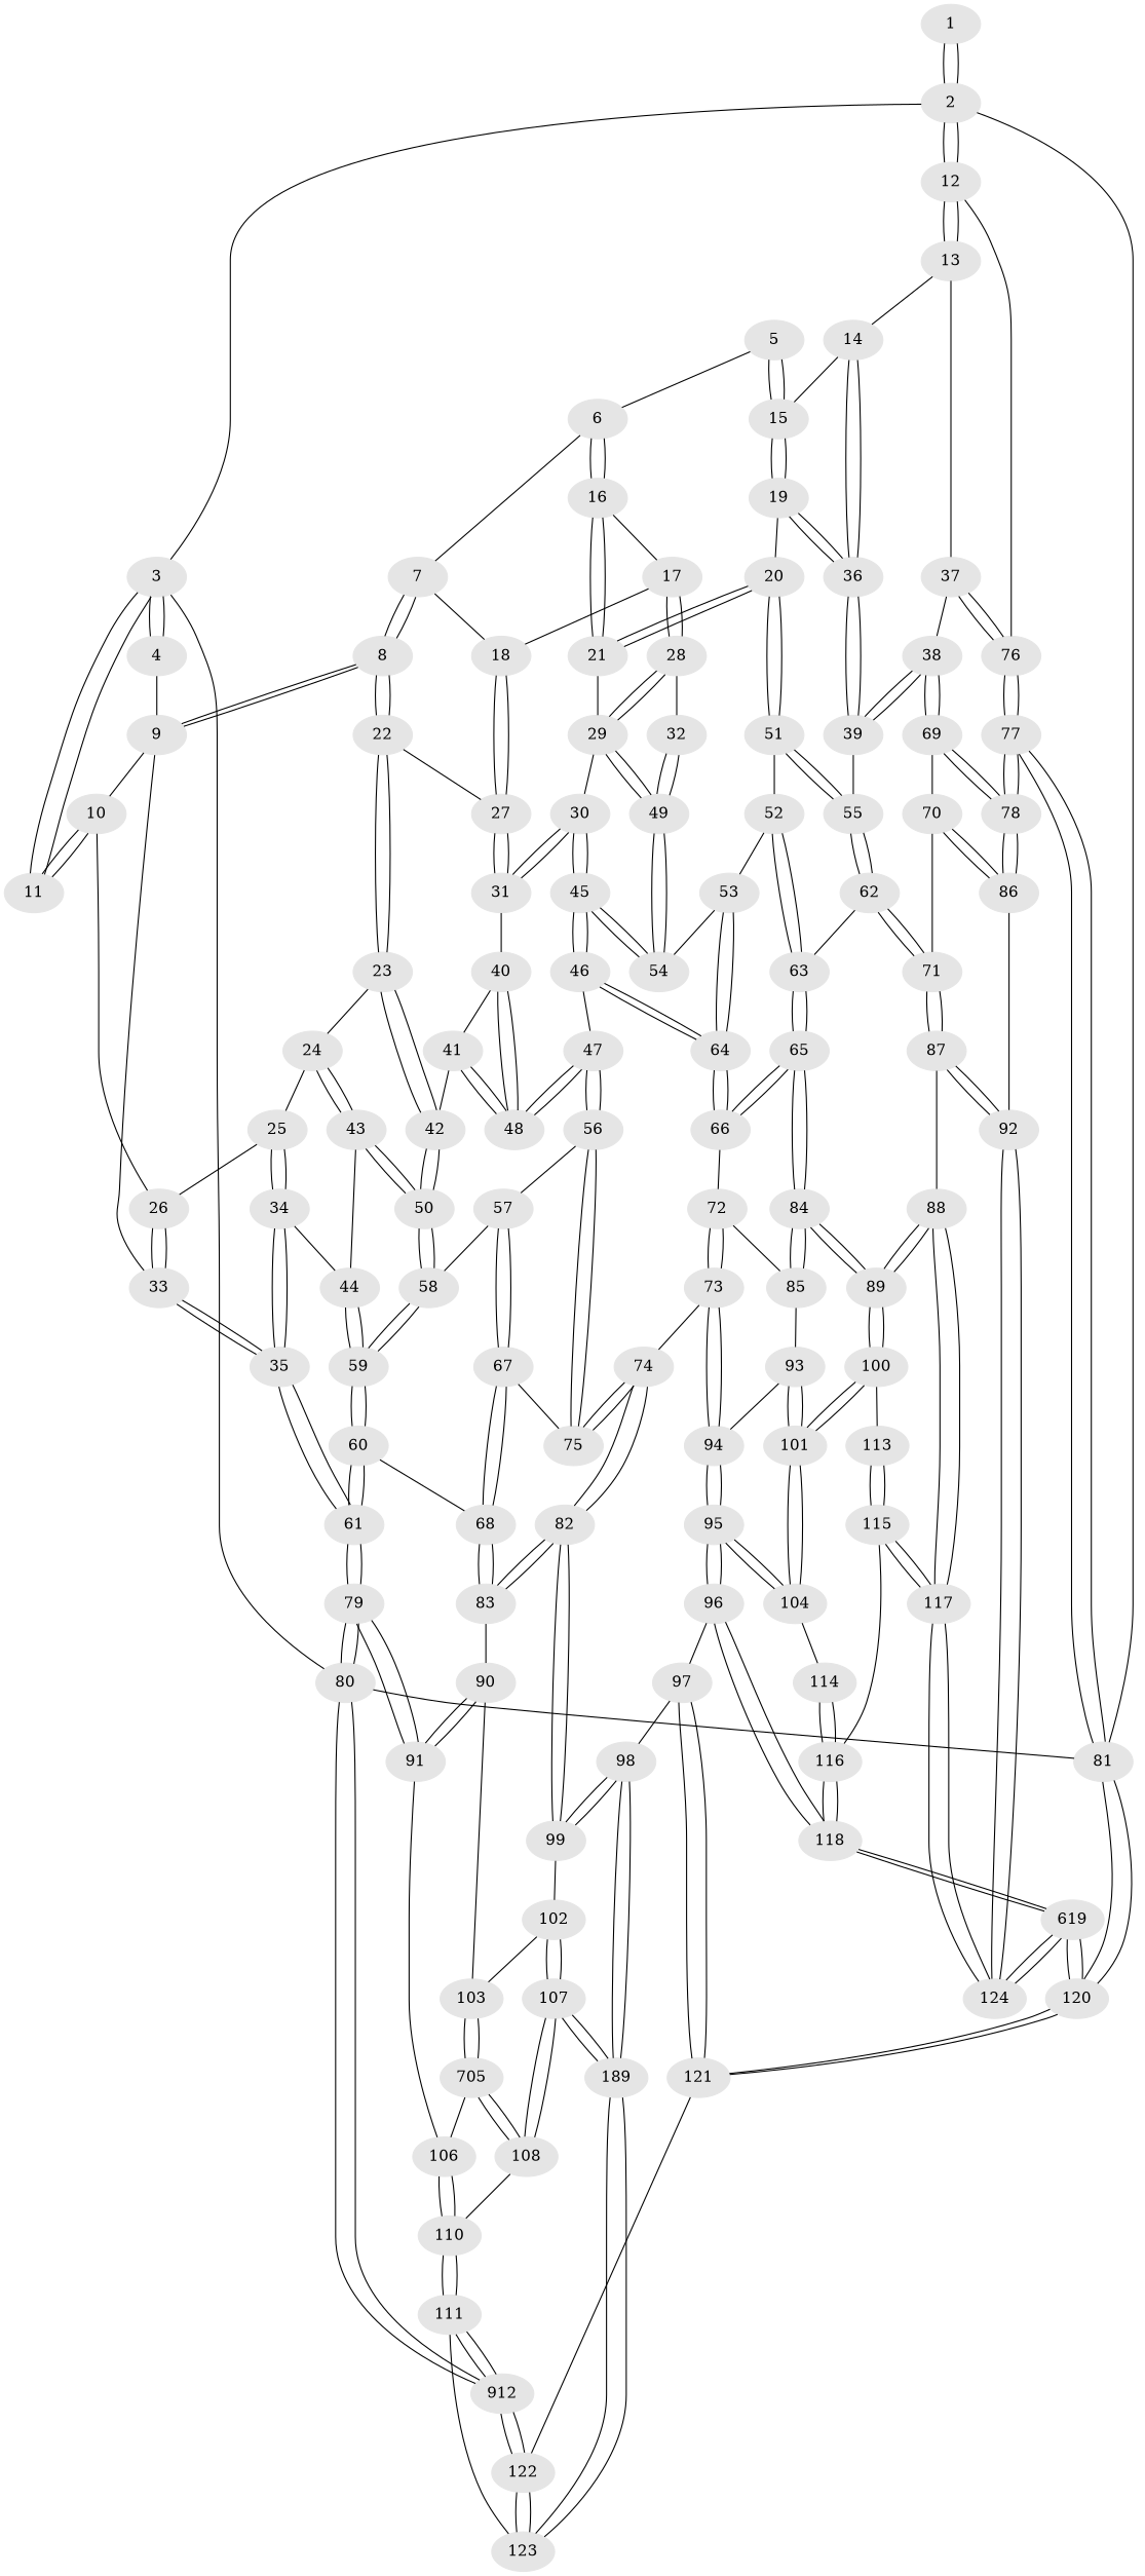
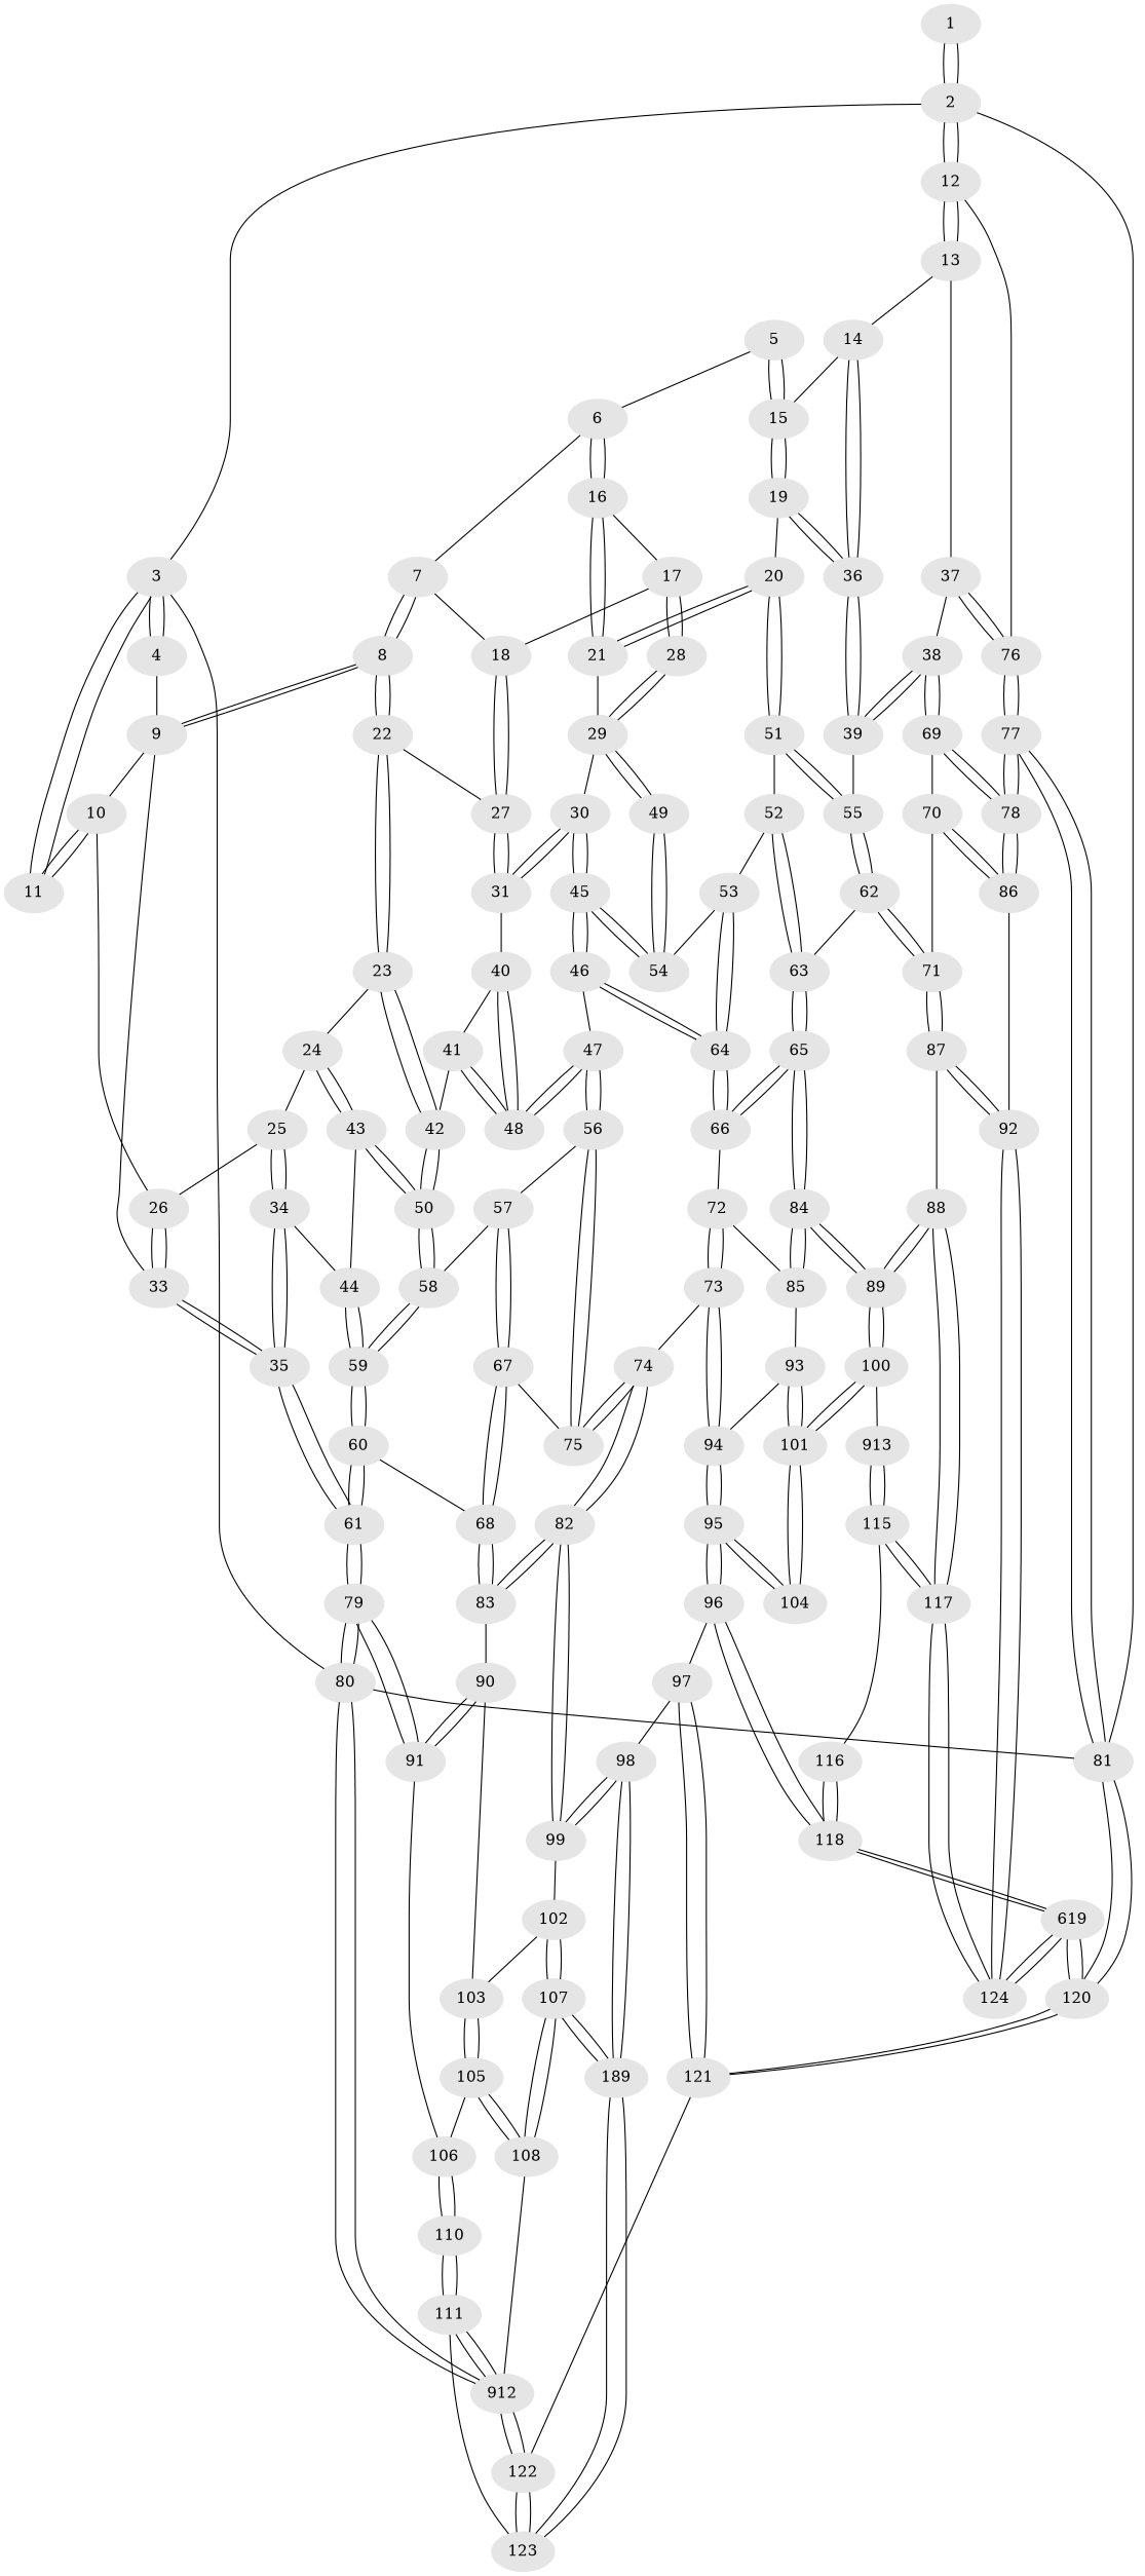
  graph {
    node [color=gray90 style=filled]
    1
    2
    3
    12
    81
    5
    6
    15
    4
    11
    80
    13
    76
    120
    9
    n16 [label=912]
    10
    33
    7
    16
    19
    8
    18
    17
    21
    22
    27
    23
    26
    35
    14
    37
    77
    36
    38
    39
    20
    28
    29
-   32
    31
    51
    55
    52
    49
    24
    42
    25
    43
    50
    34
    44
    40
    30
    45
    54
    46
    41
    48
    61
    59
    79
    69
    70
    78
    62
    58
    60
    47
    64
    56
    66
    57
    75
    53
    63
    65
    71
    67
    68
    83
    91
    87
    84
    72
    85
    89
    73
    90
    86
    92
    88
    74
    94
    93
    82
    95
    99
    106
    122
    121
    102
    103
    100
    101
    124
    117
-   113
-   105 [label=705]
+   113 [label=913]
+   105
    110
    104
    96
    97
    118
-   114
    98
    n117 [label=619]
    n118 [label=189]
    123
    107
    115
    108
    116
    111
    1 -- 2
    1 -- 2
    2 -- 3
    2 -- 12
    2 -- 12
    2 -- 81
    3 -- 4
    3 -- 4
    3 -- 11
    3 -- 11
    3 -- 80
    12 -- 13
    12 -- 13
    12 -- 76
    81 -- 120
    81 -- 120
    5 -- 6
    5 -- 15
    5 -- 15
    6 -- 7
    6 -- 16
    6 -- 16
    15 -- 19
    15 -- 19
    4 -- 9
    80 -- 81
    80 -- n16
    80 -- n16
    13 -- 14
    13 -- 37
    76 -- 77
    76 -- 77
    120 -- 121
    120 -- 121
    9 -- 10
    9 -- 33
    n16 -- 122
    n16 -- 122
    10 -- 11
    10 -- 11
    10 -- 26
    33 -- 35
    33 -- 35
    7 -- 8
    7 -- 8
    7 -- 18
    16 -- 17
    16 -- 21
    16 -- 21
    19 -- 36
    19 -- 36
    19 -- 20
    8 -- 9
    8 -- 9
    8 -- 22
    8 -- 22
    18 -- 27
    18 -- 27
    17 -- 18
    17 -- 28
    17 -- 28
    21 -- 29
    22 -- 27
    22 -- 23
    22 -- 23
    27 -- 31
    27 -- 31
    23 -- 24
    23 -- 42
    23 -- 42
    26 -- 33
    26 -- 33
    35 -- 61
    35 -- 61
    14 -- 15
    14 -- 36
    14 -- 36
    37 -- 76
    37 -- 76
    37 -- 38
    77 -- 81
    77 -- 81
    77 -- 78
    77 -- 78
    36 -- 39
    36 -- 39
    38 -- 39
    38 -- 39
    38 -- 69
    38 -- 69
    39 -- 55
    20 -- 21
    20 -- 21
    20 -- 51
    20 -- 51
    28 -- 29
    28 -- 29
-   28 -- 32
    29 -- 49
    29 -- 49
    29 -- 30
-   32 -- 49
-   32 -- 49
    31 -- 40
    51 -- 55
    51 -- 55
    51 -- 52
    55 -- 62
    55 -- 62
    52 -- 53
    52 -- 63
    52 -- 63
    49 -- 54
    49 -- 54
    24 -- 25
    24 -- 43
    24 -- 43
    42 -- 50
    42 -- 50
    25 -- 26
    25 -- 34
    25 -- 34
    43 -- 50
    43 -- 50
    43 -- 44
    50 -- 58
    50 -- 58
    34 -- 35
    34 -- 35
    34 -- 44
    44 -- 59
    44 -- 59
    40 -- 41
    40 -- 48
    40 -- 48
    30 -- 31
    30 -- 31
    30 -- 45
    30 -- 45
    45 -- 54
    45 -- 54
    45 -- 46
    45 -- 46
    46 -- 47
    46 -- 64
    46 -- 64
    41 -- 42
    41 -- 48
    41 -- 48
    61 -- 79
    61 -- 79
    59 -- 60
    59 -- 60
    79 -- 80
    79 -- 80
    79 -- 91
    79 -- 91
    69 -- 70
    69 -- 78
    69 -- 78
    70 -- 71
    70 -- 86
    70 -- 86
    78 -- 86
    78 -- 86
    62 -- 63
    62 -- 71
    62 -- 71
    58 -- 59
    58 -- 59
    60 -- 61
    60 -- 61
    60 -- 68
    47 -- 48
    47 -- 48
    47 -- 56
    47 -- 56
    64 -- 66
    64 -- 66
    56 -- 57
    56 -- 75
    56 -- 75
    66 -- 72
    57 -- 58
    57 -- 67
    57 -- 67
    53 -- 54
    53 -- 64
    53 -- 64
    63 -- 65
    63 -- 65
    65 -- 66
    65 -- 66
    65 -- 84
    65 -- 84
    71 -- 87
    71 -- 87
    67 -- 75
    67 -- 68
    67 -- 68
    68 -- 83
    68 -- 83
    83 -- 90
    91 -- 106
    87 -- 92
    87 -- 92
    87 -- 88
    84 -- 85
    84 -- 85
    84 -- 89
    84 -- 89
    72 -- 85
    72 -- 73
    72 -- 73
    85 -- 93
    89 -- 100
    89 -- 100
    73 -- 74
    73 -- 94
    73 -- 94
    90 -- 91
    90 -- 91
    90 -- 103
    86 -- 92
    92 -- 124
    92 -- 124
    88 -- 89
    88 -- 89
    88 -- 117
    88 -- 117
    74 -- 75
    74 -- 75
    74 -- 82
    74 -- 82
    94 -- 95
    94 -- 95
    93 -- 94
    93 -- 101
    93 -- 101
    82 -- 83
    82 -- 83
    82 -- 99
    82 -- 99
    95 -- 104
    95 -- 104
    95 -- 96
    95 -- 96
    99 -- 102
    106 -- 110
    106 -- 110
    122 -- 123
    122 -- 123
    121 -- 122
    102 -- 103
    102 -- 107
    102 -- 107
    103 -- 105
    103 -- 105
    100 -- 101
    100 -- 101
    100 -- 113
    101 -- 104
    101 -- 104
    117 -- 124
    117 -- 124
    113 -- 115
    113 -- 115
    105 -- 106
    105 -- 108
    105 -- 108
    110 -- 111
    110 -- 111
-   104 -- 114
    96 -- 97
    96 -- 118
    96 -- 118
    97 -- 121
    97 -- 121
    97 -- 98
    118 -- n117
    118 -- n117
-   114 -- 116
-   114 -- 116
    98 -- 99
    98 -- 99
    98 -- n118
    98 -- n118
    n117 -- 120
    n117 -- 120
    n117 -- 124
    n117 -- 124
    n118 -- 123
    n118 -- 123
    107 -- n118
    107 -- n118
    107 -- 108
    107 -- 108
    115 -- 117
    115 -- 117
    115 -- 116
-   108 -- 110
+   108 -- n16
    116 -- 118
    116 -- 118
    111 -- n16
    111 -- n16
    111 -- 123
  }
